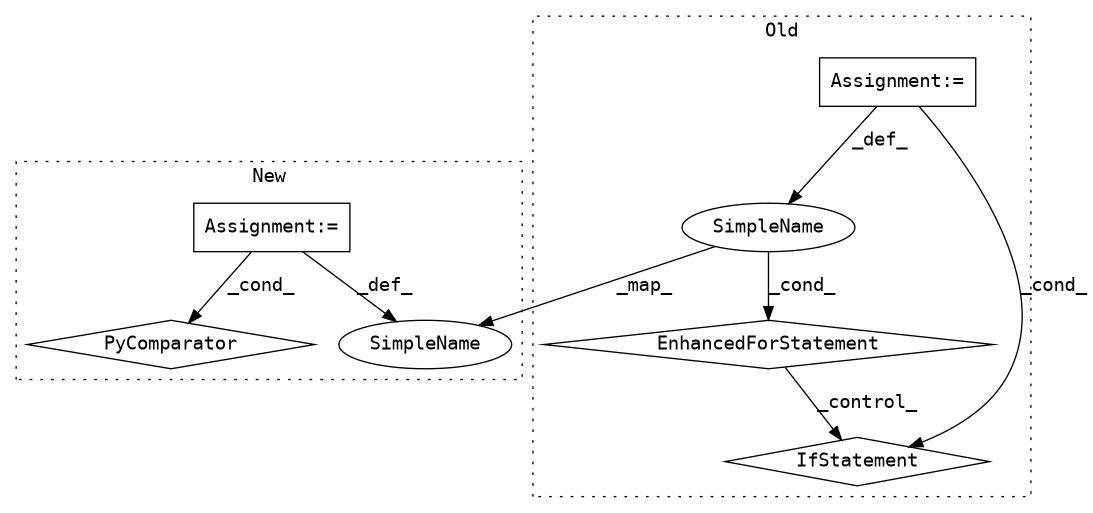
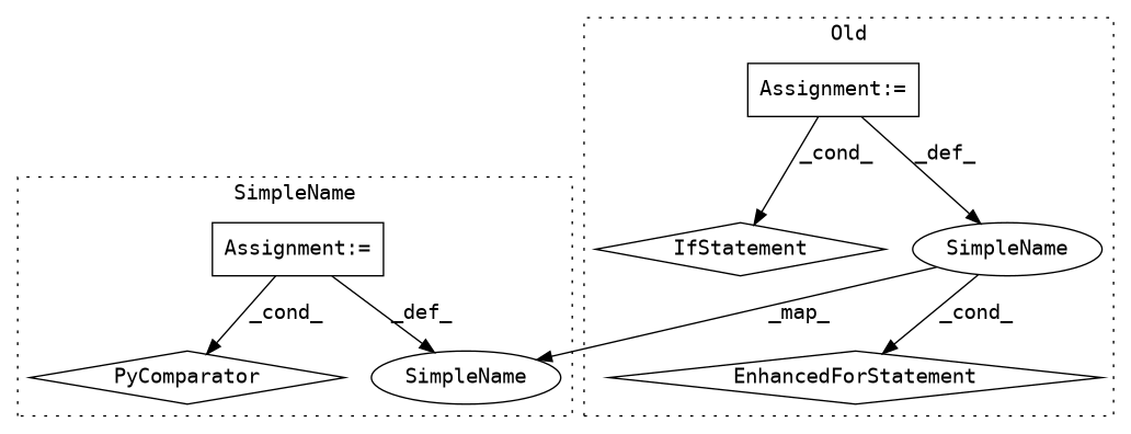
  digraph {
    fontname="DejaVu Sans Mono"
    node [a=7 fontname="DejaVu Sans Mono" l="57,2" s="18974,19057" shape=diamond]
    edge [fontname="DejaVu Sans Mono"]
    n1 [a=70 label=EnhancedForStatement]
    n2 [label="Assignment:=" shape=box]
    n3 [a=25 l="4,2" label=IfStatement s="19069,19113"]
    n4 [a=42 l=1 label=SimpleName s=19035 shape=ellipse]
    n5 [l=34 label="Assignment:=" s=19599 shape=box]
    n6 [a=113 l=34 label=PyComparator s=19599]
    n7 [a=42 l=1 label=SimpleName s=19602 shape=ellipse]
    subgraph cluster_1 {
      label=Old
      style=dotted
      n1
      n2
      n3
      n4
    }
    subgraph cluster_2 {
-     label=New
+     label=SimpleName
      style=dotted
      n5
      n6
      n7
    }
-   n1 -> n3 [label=_control_]
    n2 -> n3 [label=_cond_]
    n2 -> n4 [label=_def_]
    n4 -> n1 [label=_cond_]
    n4 -> n7 [label=_map_]
    n5 -> n6 [label=_cond_]
    n5 -> n7 [label=_def_]
  }
